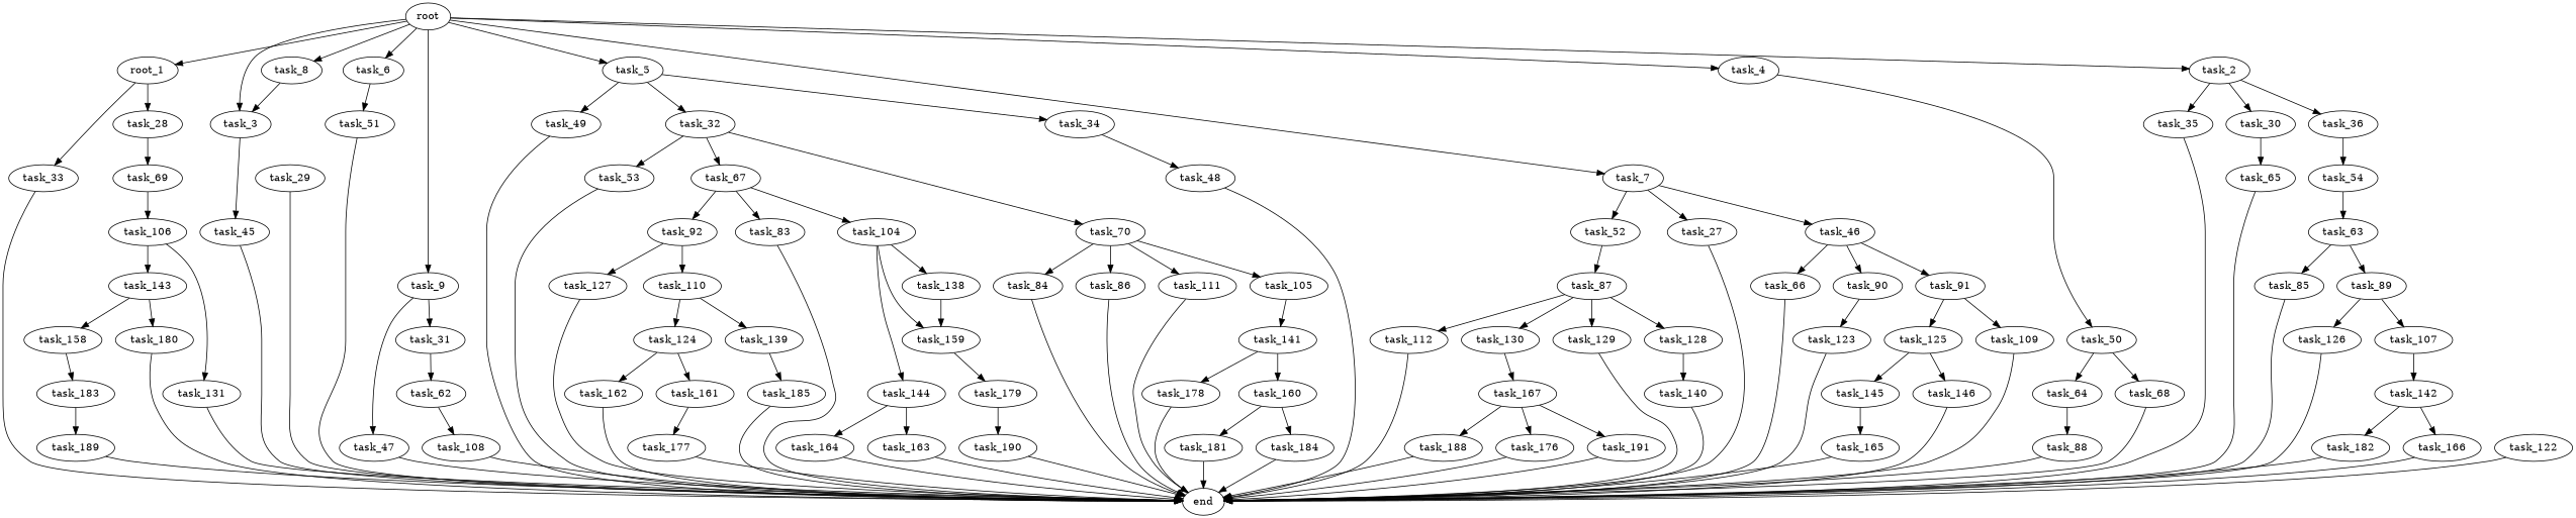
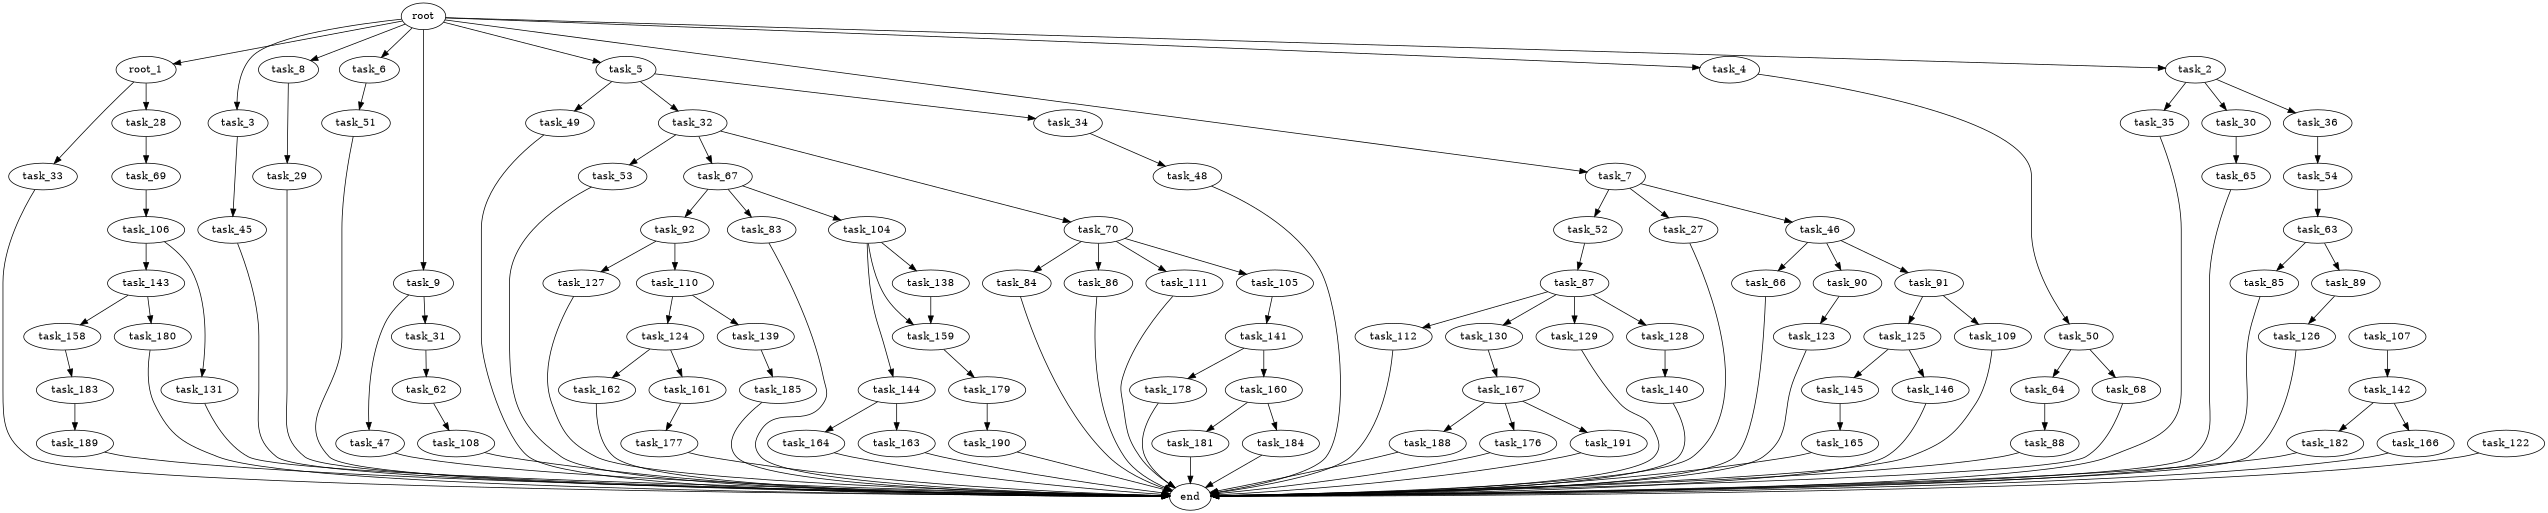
  digraph {
    task_110
    task_139
    task_124
    task_185
    task_161
    task_162
    task_31
    task_62
    task_108
    task_33
    end
    task_47
    task_167
    task_176
    task_191
    task_188
    task_106
    task_143
    task_131
    task_180
    task_158
    task_177
    task_165
    task_32
    task_70
    task_53
    task_67
    task_111
    task_105
    task_84
    task_86
    task_104
    task_92
    task_83
    task_159
    task_179
    task_190
    task_123
    task_30
    task_65
    task_27
    task_164
    task_138
    task_144
    task_122
    task_163
    task_183
    task_141
    task_112
    n50 [label=root_1]
    task_28
    task_69
    task_66
    task_3
    task_45
    task_6
    task_51
    task_36
    task_54
    task_63
    task_85
    task_160
    task_184
    task_181
    task_48
    task_8
    task_29
    task_178
    task_145
    task_166
    task_189
    task_87
    task_130
    task_129
    task_128
    task_140
    task_146
    task_34
    task_9
    task_68
    task_127
    task_182
    task_109
    task_64
    task_88
    task_35
    task_46
    task_90
    task_91
    task_125
    task_5
    task_49
    task_142
    task_107
    task_126
    task_7
    task_52
    task_50
    root
    task_4
    task_2
    task_89
    task_110 -> task_139
    task_110 -> task_124
    task_139 -> task_185
    task_124 -> task_161
    task_124 -> task_162
    task_185 -> end
    task_161 -> task_177
    task_162 -> end
    task_31 -> task_62
    task_62 -> task_108
    task_108 -> end
    task_33 -> end
    task_47 -> end
    task_167 -> task_176
    task_167 -> task_191
    task_167 -> task_188
    task_176 -> end
    task_191 -> end
    task_188 -> end
    task_106 -> task_143
    task_106 -> task_131
    task_143 -> task_180
    task_143 -> task_158
    task_131 -> end
    task_180 -> end
    task_158 -> task_183
    task_177 -> end
    task_165 -> end
    task_32 -> task_70
    task_32 -> task_53
    task_32 -> task_67
    task_70 -> task_111
    task_70 -> task_105
    task_70 -> task_84
    task_70 -> task_86
    task_53 -> end
    task_67 -> task_104
    task_67 -> task_92
    task_67 -> task_83
    task_111 -> end
    task_105 -> task_141
    task_84 -> end
    task_86 -> end
    task_104 -> task_159
    task_104 -> task_138
    task_104 -> task_144
    task_92 -> task_110
    task_92 -> task_127
    task_83 -> end
    task_159 -> task_179
    task_179 -> task_190
    task_190 -> end
    task_123 -> end
    task_30 -> task_65
    task_65 -> end
    task_27 -> end
    task_164 -> end
    task_138 -> task_159
    task_144 -> task_164
    task_144 -> task_163
    task_122 -> end
    task_163 -> end
    task_183 -> task_189
    task_141 -> task_160
    task_141 -> task_178
    task_112 -> end
    n50 -> task_33
    n50 -> task_28
    task_28 -> task_69
    task_69 -> task_106
    task_66 -> end
    task_3 -> task_45
    task_45 -> end
    task_6 -> task_51
    task_51 -> end
    task_36 -> task_54
    task_54 -> task_63
    task_63 -> task_85
    task_63 -> task_89
    task_85 -> end
    task_160 -> task_184
    task_160 -> task_181
    task_184 -> end
    task_181 -> end
    task_48 -> end
-   task_8 -> task_3
+   task_8 -> task_29
    task_29 -> end
    task_178 -> end
    task_145 -> task_165
    task_166 -> end
    task_189 -> end
    task_87 -> task_112
    task_87 -> task_130
    task_87 -> task_129
    task_87 -> task_128
    task_130 -> task_167
    task_129 -> end
    task_128 -> task_140
    task_140 -> end
    task_146 -> end
    task_34 -> task_48
    task_9 -> task_31
    task_9 -> task_47
    task_68 -> end
    task_127 -> end
    task_182 -> end
    task_109 -> end
    task_64 -> task_88
    task_88 -> end
    task_35 -> end
    task_46 -> task_66
    task_46 -> task_90
    task_46 -> task_91
    task_90 -> task_123
    task_91 -> task_109
    task_91 -> task_125
    task_125 -> task_145
    task_125 -> task_146
    task_5 -> task_32
    task_5 -> task_34
    task_5 -> task_49
    task_49 -> end
    task_142 -> task_166
    task_142 -> task_182
    task_107 -> task_142
    task_126 -> end
    task_7 -> task_27
    task_7 -> task_46
    task_7 -> task_52
    task_52 -> task_87
    task_50 -> task_68
    task_50 -> task_64
    root -> n50
    root -> task_3
    root -> task_6
    root -> task_8
    root -> task_9
    root -> task_5
    root -> task_7
    root -> task_4
    root -> task_2
    task_4 -> task_50
    task_2 -> task_30
    task_2 -> task_36
    task_2 -> task_35
-   task_89 -> task_107
    task_89 -> task_126
  }
